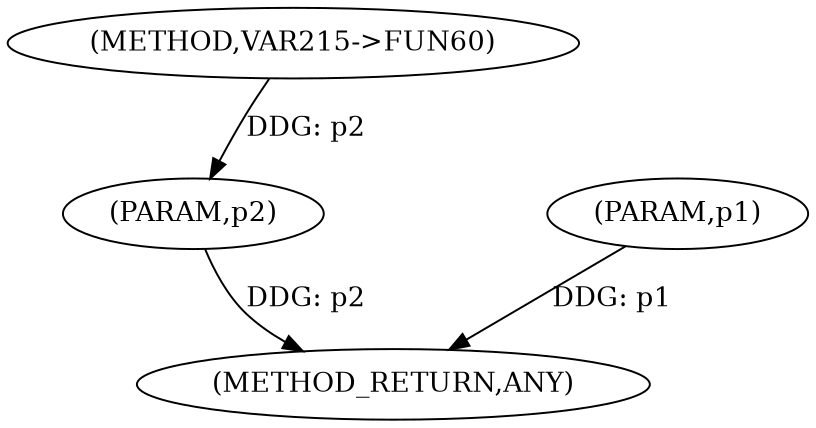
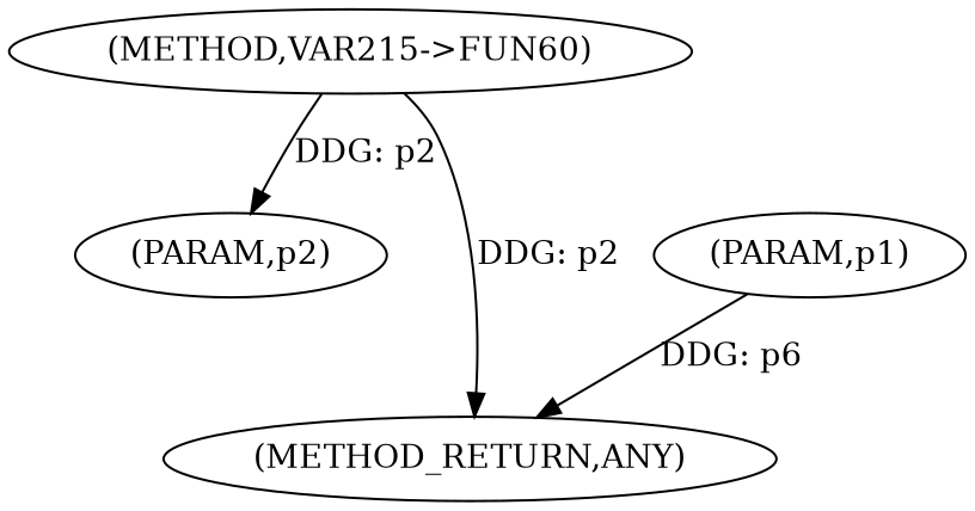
  digraph {
    n1 [label="(METHOD,VAR215-&gt;FUN60)"]
    n2 [label="(PARAM,p2)"]
    n3 [label="(PARAM,p1)"]
    n4 [label="(METHOD_RETURN,ANY)"]
    n1 -> n2 [label="DDG: p2"]
-   n2 -> n4 [label="DDG: p2"]
-   n3 -> n4 [label="DDG: p1"]
+   n1 -> n4 [label="DDG: p2"]
+   n3 -> n4 [label="DDG: p6"]
  }
